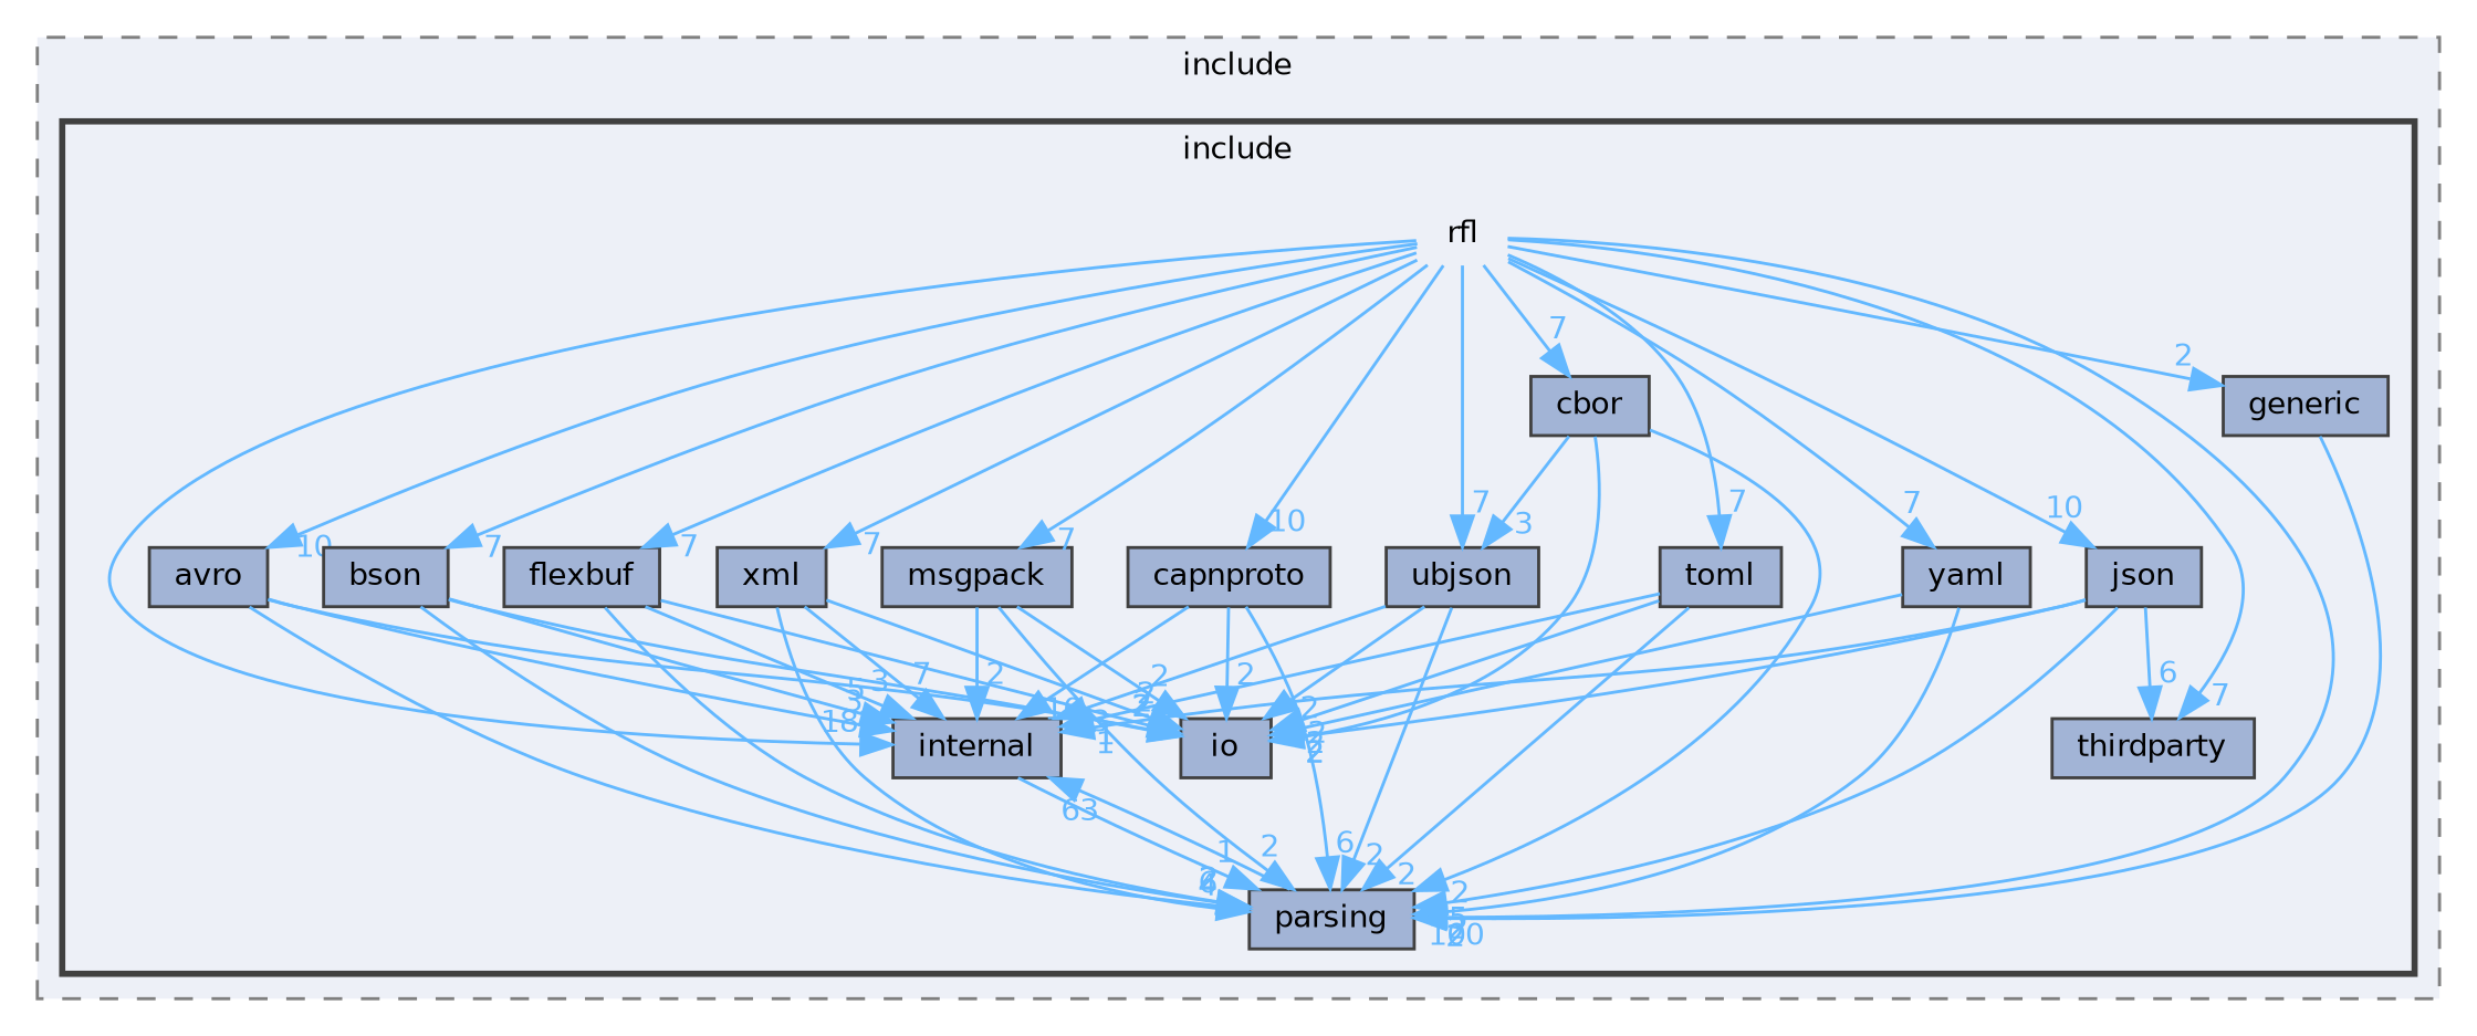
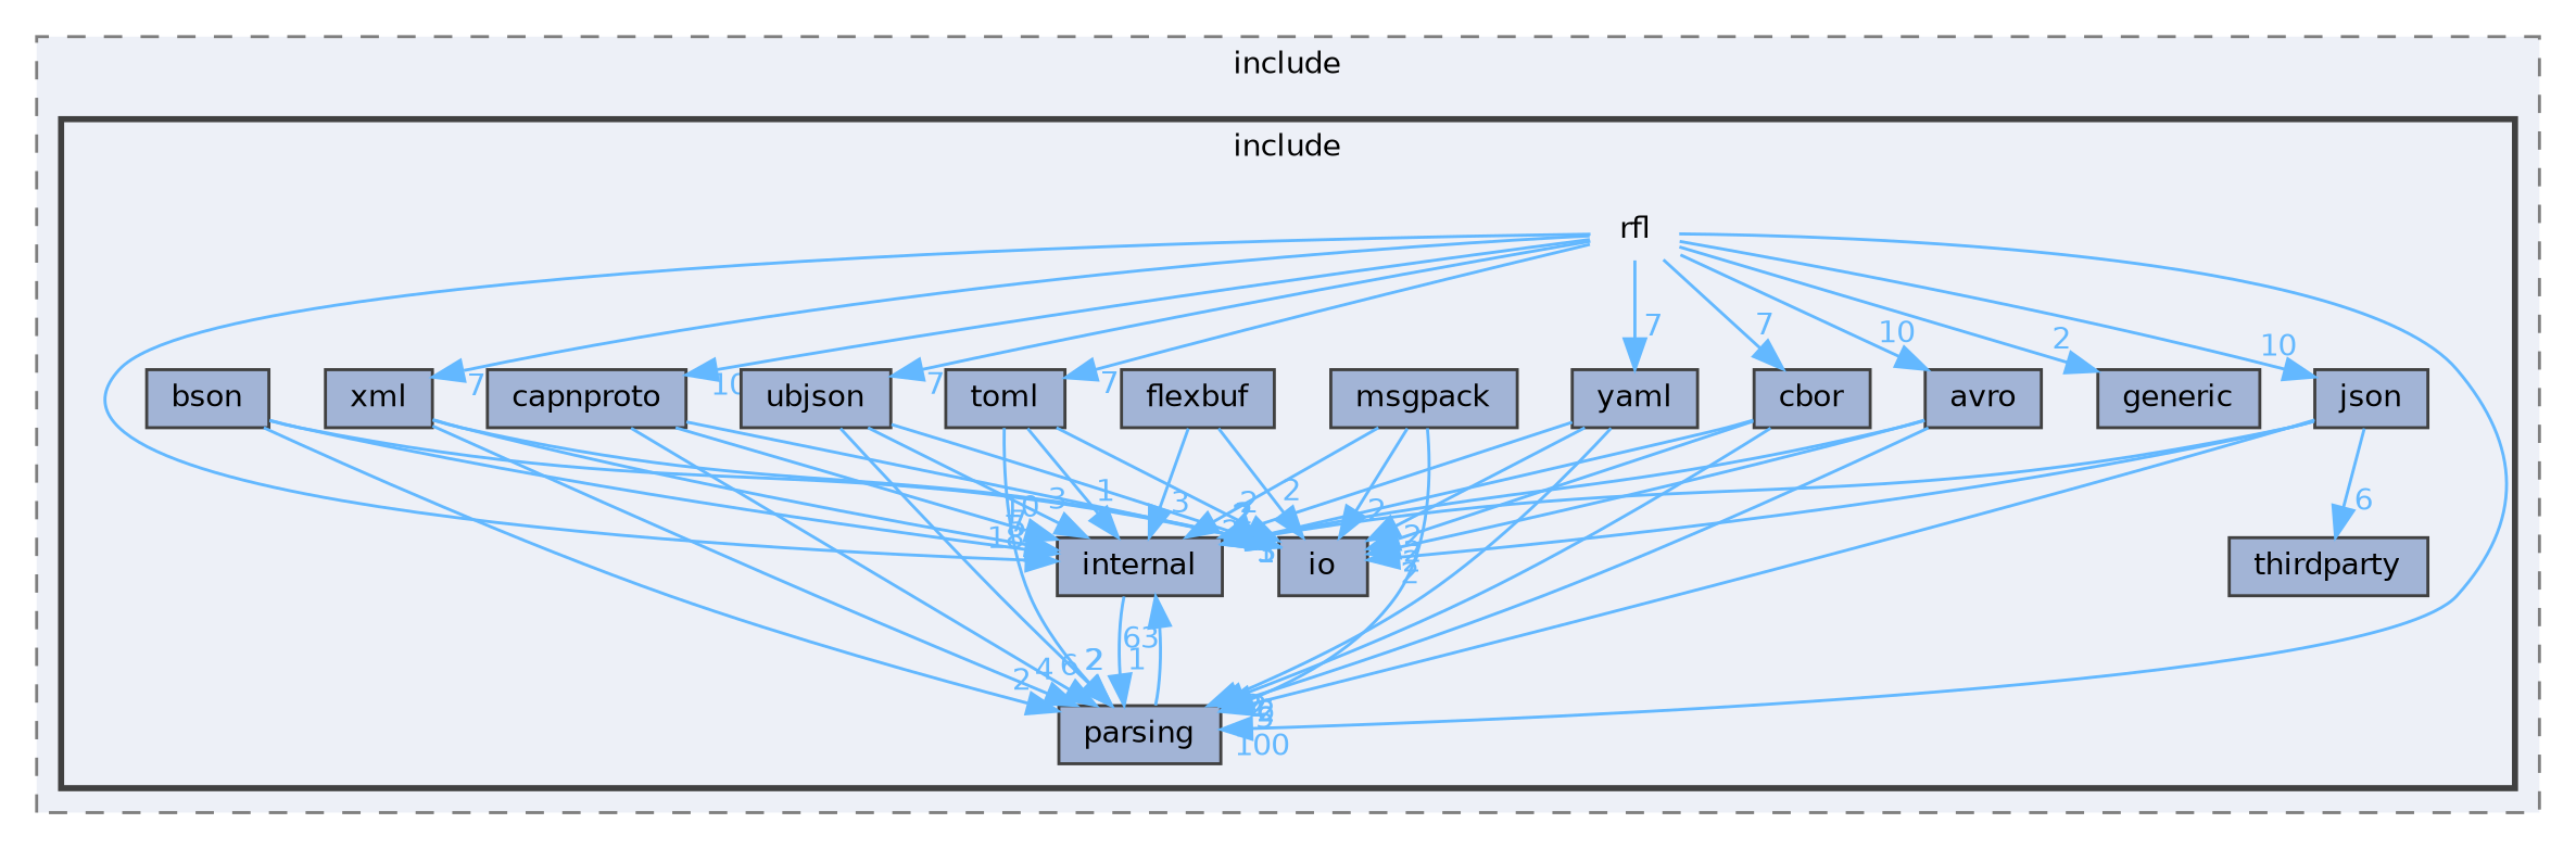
  digraph {
    compound=true
    node [fontname=Helvetica fontsize=10 shape=box color=grey25 fillcolor="#a2b4d6" style=filled]
    edge [color=steelblue1 fontcolor=steelblue1 fontname=Helvetica fontsize=10 headlabel=2 labeldistance=1.5 labelfontname=Helvetica labelfontsize=10]
    n1 [height=0.2 label=rfl shape=plaintext width=0.4 color="" fillcolor="" style=""]
    n2 [height=0.2 label=avro width=0.4]
    n3 [height=0.2 label=bson width=0.4]
    n4 [height=0.2 label=capnproto width=0.4]
    n5 [height=0.2 label=cbor width=0.4]
    n6 [height=0.2 label=flexbuf width=0.4]
    n7 [height=0.2 label=generic width=0.4]
    n8 [height=0.2 label=internal width=0.4]
    n9 [height=0.2 label=io width=0.4]
    n10 [height=0.2 label=json width=0.4]
    n11 [height=0.2 label=msgpack width=0.4]
    n12 [height=0.2 label=parsing width=0.4]
    n13 [height=0.2 label=thirdparty width=0.4]
    n14 [height=0.2 label=toml width=0.4]
    n15 [height=0.2 label=ubjson width=0.4]
    n16 [height=0.2 label=xml width=0.4]
    n17 [height=0.2 label=yaml width=0.4]
    subgraph cluster_1 {
      bgcolor="#edf0f7"
      fontname=Helvetica
      fontsize=10
      label=include
      pencolor=grey50
      style="filled,dashed"
      subgraph cluster_2 {
        bgcolor="#edf0f7"
        fontname=Helvetica
        fontsize=10
        label=include
        pencolor=grey25
        style="filled,bold"
        n1
        n2
        n3
        n4
        n5
        n6
        n7
        n8
        n9
        n10
        n11
        n12
        n13
        n14
        n15
        n16
        n17
      }
    }
    n1 -> n2 [headlabel=10]
-   n1 -> n3 [headlabel=7]
    n1 -> n4 [headlabel=10]
    n1 -> n5 [headlabel=7]
-   n1 -> n6 [headlabel=7]
    n1 -> n7
    n1 -> n8 [headlabel=183]
    n1 -> n10 [headlabel=10]
-   n1 -> n11 [headlabel=7]
    n1 -> n12 [headlabel=100]
-   n1 -> n13 [headlabel=7]
    n1 -> n14 [headlabel=7]
    n1 -> n15 [headlabel=7]
    n1 -> n16 [headlabel=7]
    n1 -> n17 [headlabel=7]
    n2 -> n8 [headlabel=3]
    n2 -> n9
    n2 -> n12 [headlabel=6]
    n3 -> n8 [headlabel=5]
    n3 -> n9
    n3 -> n12
    n4 -> n8 [headlabel=10]
    n4 -> n9
    n4 -> n12 [headlabel=6]
-   n5 -> n15 [headlabel=3]
+   n5 -> n8 [headlabel=3]
    n5 -> n9
    n5 -> n12
    n6 -> n8 [headlabel=3]
    n6 -> n9
-   n6 -> n12
-   n7 -> n12
    n8 -> n12 [headlabel=1]
    n10 -> n8 [headlabel=1]
    n10 -> n9
    n10 -> n12 [headlabel=5]
    n10 -> n13 [headlabel=6]
    n11 -> n8
    n11 -> n9
    n11 -> n12
    n12 -> n8 [headlabel=63]
    n14 -> n8 [headlabel=1]
    n14 -> n9
    n14 -> n12
    n15 -> n8 [headlabel=3]
    n15 -> n9
    n15 -> n12
    n16 -> n8 [headlabel=7]
    n16 -> n9
    n16 -> n12 [headlabel=4]
+   n17 -> n8 [headlabel=1]
    n17 -> n9
    n17 -> n12
  }
